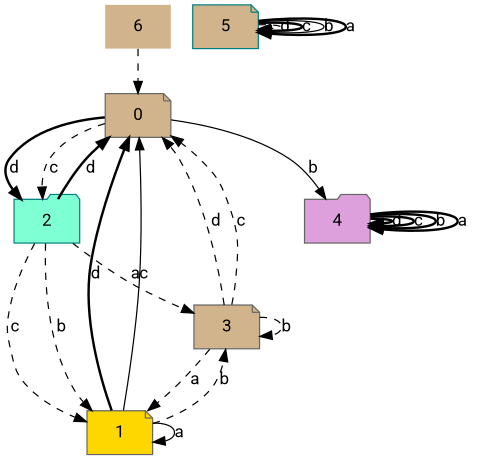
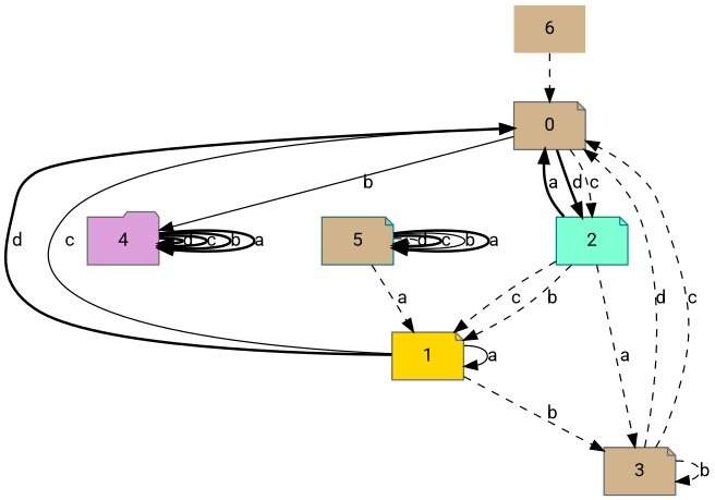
  digraph {
    fontname=Roboto
    rankdir=TB
    node [color=gray40 fillcolor=tan fontname=Roboto shape=note style=filled]
    edge [fontname=Roboto style=dashed]
    n1 [label=0]
-   n2 [color=teal fillcolor=aquamarine label=2 shape=folder]
+   n2 [color=teal fillcolor=aquamarine label=2]
    n3 [fillcolor=plum label=4 shape=folder]
    n4 [fillcolor=gold label=1]
    n5 [label=3]
    n6 [color=teal label=5]
    6 [shape=plaintext]
    n1 -> n2 [label=d style=bold]
    n1 -> n2 [label=c]
    n1 -> n3 [label=b style=solid]
-   n2 -> n1 [label=d style=bold]
+   n2 -> n1 [label=a style=bold]
    n2 -> n4 [label=c]
    n2 -> n4 [label=b]
    n2 -> n5 [label=a]
    n3 -> n3 [label=d style=bold]
    n3 -> n3 [label=c style=bold]
    n3 -> n3 [label=b style=bold]
    n3 -> n3 [label=a style=bold]
    n4 -> n1 [label=d style=bold]
    n4 -> n1 [label=c style=solid]
    n4 -> n4 [label=a style=solid]
    n4 -> n5 [label=b]
    n5 -> n1 [label=d]
    n5 -> n1 [label=c]
-   n5 -> n4 [label=a]
+   n6 -> n4 [label=a]
    n5 -> n5 [label=b]
    n6 -> n6 [label=d]
    n6 -> n6 [label=c style=bold]
    n6 -> n6 [label=b style=solid]
    n6 -> n6 [label=a style=bold]
    6 -> n1
  }
